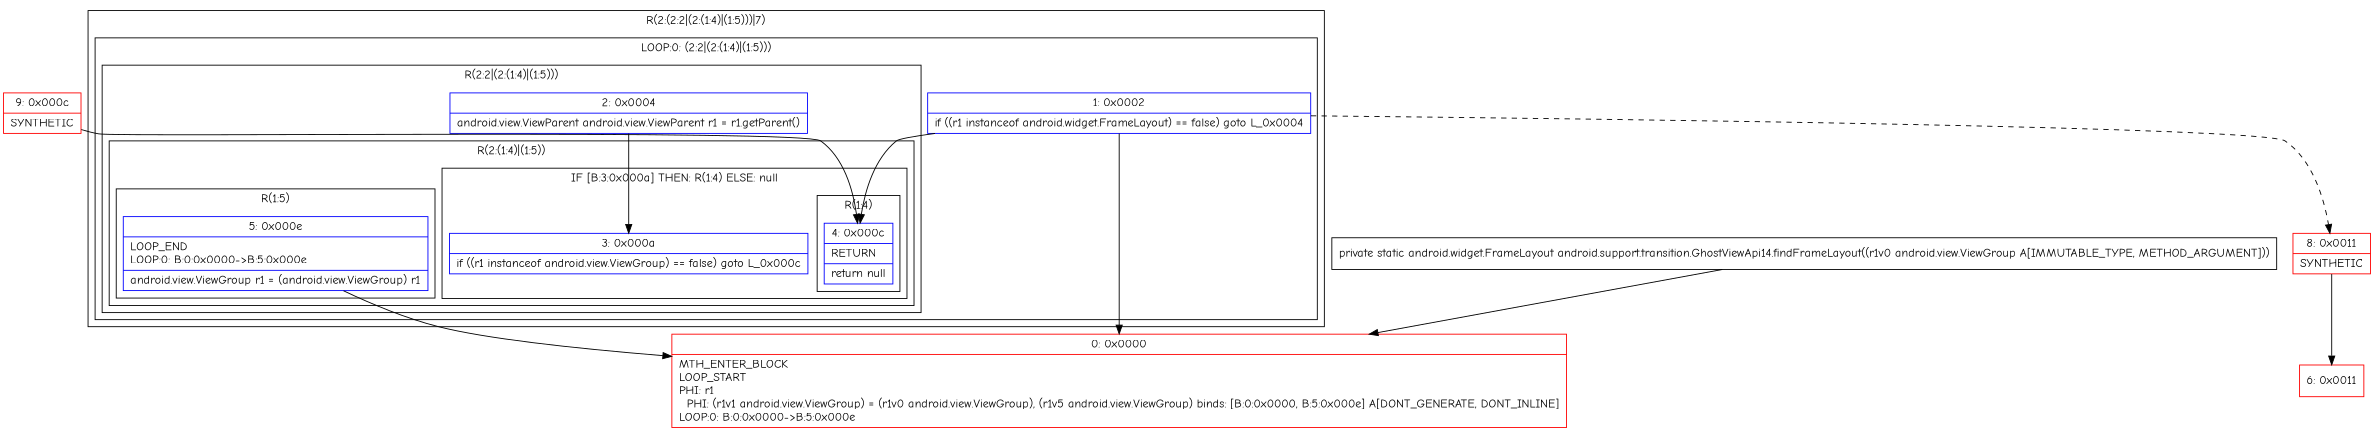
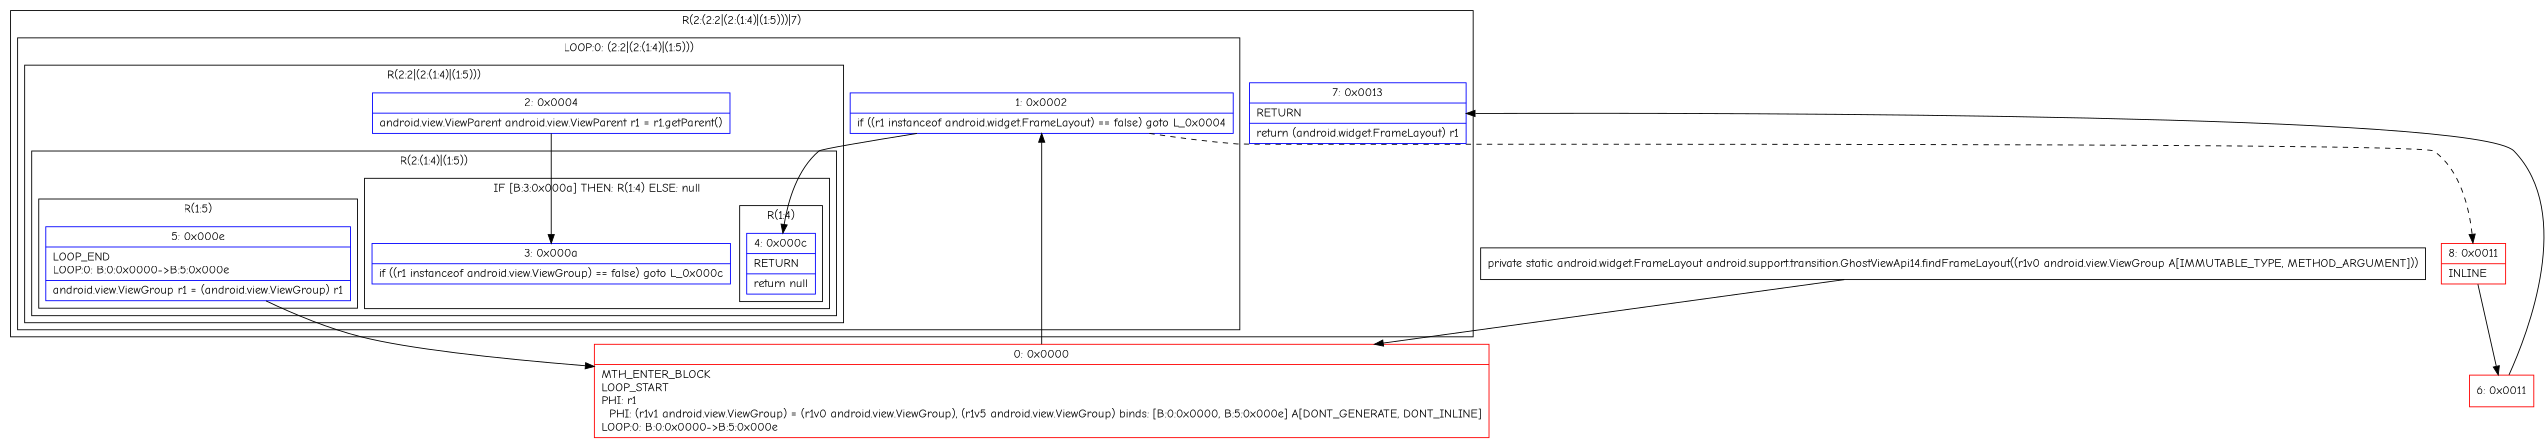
  digraph {
    fontname="Comic Neue"
    node [color=blue fontname="Comic Neue" shape=record]
    edge [fontname="Comic Neue"]
    n1 [label="{4\:\ 0x000c|RETURN\l|return null\l}"]
    n2 [label="{3\:\ 0x000a|if ((r1 instanceof android.view.ViewGroup) == false) goto L_0x000c\l}"]
    n3 [label="{5\:\ 0x000e|LOOP_END\lLOOP:0: B:0:0x0000\-\>B:5:0x000e\l|android.view.ViewGroup r1 = (android.view.ViewGroup) r1\l}"]
    n4 [label="{2\:\ 0x0004|android.view.ViewParent android.view.ViewParent r1 = r1.getParent()\l}"]
    n5 [label="{1\:\ 0x0002|if ((r1 instanceof android.widget.FrameLayout) == false) goto L_0x0004\l}"]
+   n6 [label="{7\:\ 0x0013|RETURN\l|return (android.widget.FrameLayout) r1\l}"]
    n7 [color=red label="{0\:\ 0x0000|MTH_ENTER_BLOCK\lLOOP_START\lPHI: r1 \l  PHI: (r1v1 android.view.ViewGroup) = (r1v0 android.view.ViewGroup), (r1v5 android.view.ViewGroup) binds: [B:0:0x0000, B:5:0x000e] A[DONT_GENERATE, DONT_INLINE]\lLOOP:0: B:0:0x0000\-\>B:5:0x000e\l}"]
-   n8 [color=red label="{8\:\ 0x0011|SYNTHETIC\l}"]
+   n8 [color=red label="{8\:\ 0x0011|INLINE\l}"]
    n9 [color=red label="{6\:\ 0x0011}"]
-   n10 [color=red label="{9\:\ 0x000c|SYNTHETIC\l}"]
    n11 [label="{private static android.widget.FrameLayout android.support.transition.GhostViewApi14.findFrameLayout((r1v0 android.view.ViewGroup A[IMMUTABLE_TYPE, METHOD_ARGUMENT])) }" color=""]
    subgraph cluster_1 {
      label="R(2:(2:2|(2:(1:4)|(1:5)))|7)"
+     n6
      subgraph cluster_2 {
        label="LOOP:0: (2:2|(2:(1:4)|(1:5)))"
        n5
        subgraph cluster_3 {
          label="R(2:2|(2:(1:4)|(1:5)))"
          n4
          subgraph cluster_4 {
            label="R(2:(1:4)|(1:5))"
            subgraph cluster_5 {
              label="IF [B:3:0x000a] THEN: R(1:4) ELSE: null"
              n2
              subgraph cluster_6 {
                label="R(1:4)"
                n1
              }
            }
            subgraph cluster_7 {
              label="R(1:5)"
              n3
            }
          }
        }
      }
    }
    n3 -> n7
    n4 -> n2
    n5 -> n1
    n5 -> n8 [style=dashed]
-   n5 -> n7
+   n7 -> n5
    n8 -> n9
-   n10 -> n1
+   n9 -> n6
    n11 -> n7
  }
